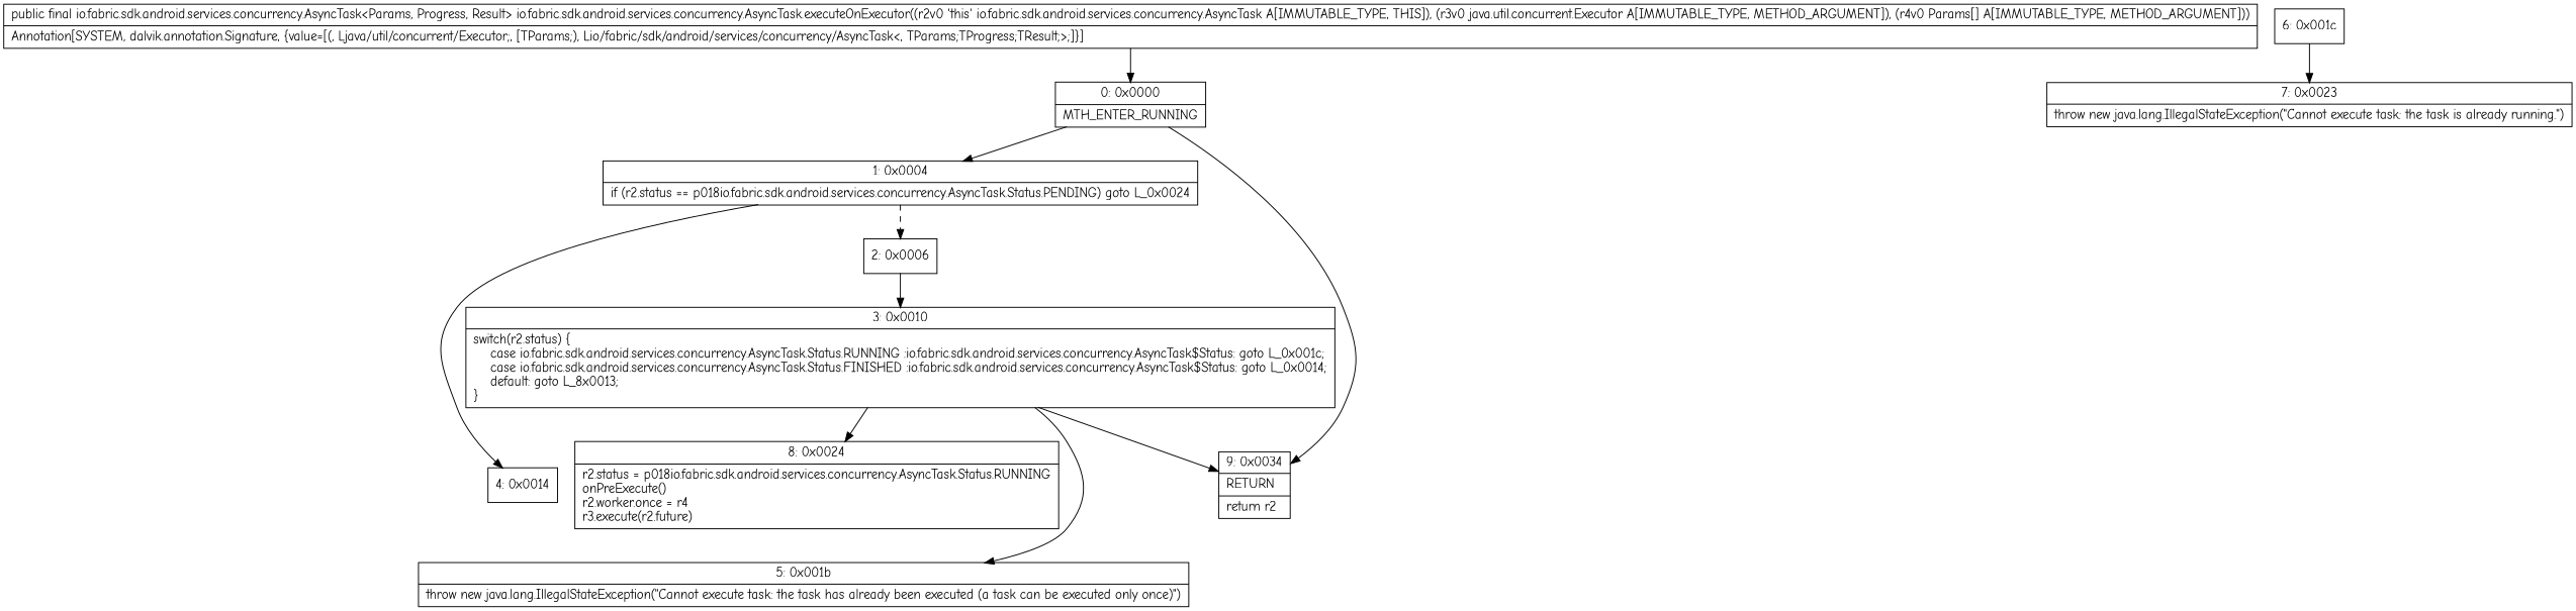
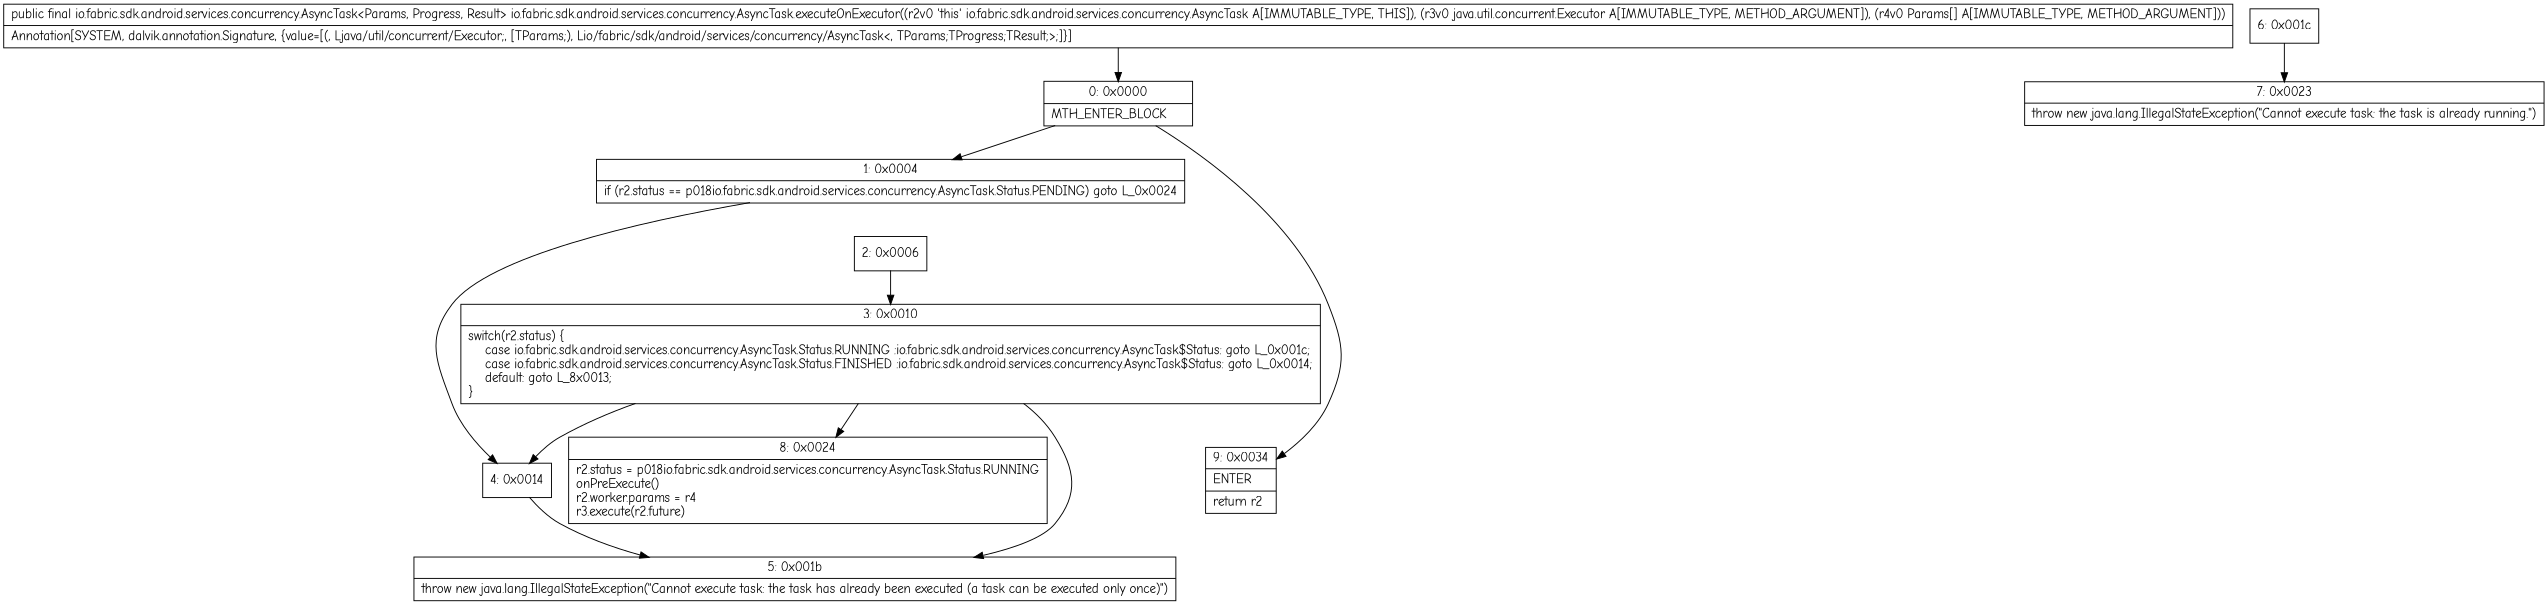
  digraph {
    fontname="Comic Neue"
    node [fontname="Comic Neue" shape=record]
    edge [fontname="Comic Neue"]
-   n1 [label="{0\:\ 0x0000|MTH_ENTER_RUNNING\l}"]
+   n1 [label="{0\:\ 0x0000|MTH_ENTER_BLOCK\l}"]
    n2 [label="{1\:\ 0x0004|if (r2.status == p018io.fabric.sdk.android.services.concurrency.AsyncTask.Status.PENDING) goto L_0x0024\l}"]
-   n3 [label="{9\:\ 0x0034|RETURN\l|return r2\l}"]
+   n3 [label="{9\:\ 0x0034|ENTER\l|return r2\l}"]
    n4 [label="{2\:\ 0x0006}"]
    n5 [label="{4\:\ 0x0014}"]
    n6 [label="{3\:\ 0x0010|switch(r2.status) \{\l    case io.fabric.sdk.android.services.concurrency.AsyncTask.Status.RUNNING :io.fabric.sdk.android.services.concurrency.AsyncTask$Status: goto L_0x001c;\l    case io.fabric.sdk.android.services.concurrency.AsyncTask.Status.FINISHED :io.fabric.sdk.android.services.concurrency.AsyncTask$Status: goto L_0x0014;\l    default: goto L_8x0013;\l\}\l}"]
-   n7 [label="{8\:\ 0x0024|r2.status = p018io.fabric.sdk.android.services.concurrency.AsyncTask.Status.RUNNING\lonPreExecute()\lr2.worker.once = r4\lr3.execute(r2.future)\l}"]
+   n7 [label="{8\:\ 0x0024|r2.status = p018io.fabric.sdk.android.services.concurrency.AsyncTask.Status.RUNNING\lonPreExecute()\lr2.worker.params = r4\lr3.execute(r2.future)\l}"]
    n8 [label="{5\:\ 0x001b|throw new java.lang.IllegalStateException(\"Cannot execute task: the task has already been executed (a task can be executed only once)\")\l}"]
    n9 [label="{6\:\ 0x001c}"]
    n10 [label="{7\:\ 0x0023|throw new java.lang.IllegalStateException(\"Cannot execute task: the task is already running.\")\l}"]
    n11 [label="{public final io.fabric.sdk.android.services.concurrency.AsyncTask\<Params, Progress, Result\> io.fabric.sdk.android.services.concurrency.AsyncTask.executeOnExecutor((r2v0 'this' io.fabric.sdk.android.services.concurrency.AsyncTask A[IMMUTABLE_TYPE, THIS]), (r3v0 java.util.concurrent.Executor A[IMMUTABLE_TYPE, METHOD_ARGUMENT]), (r4v0 Params[] A[IMMUTABLE_TYPE, METHOD_ARGUMENT]))  | Annotation[SYSTEM, dalvik.annotation.Signature, \{value=[(, Ljava\/util\/concurrent\/Executor;, [TParams;), Lio\/fabric\/sdk\/android\/services\/concurrency\/AsyncTask\<, TParams;TProgress;TResult;\>;]\}]\l}"]
    n1 -> n2
    n1 -> n3
-   n2 -> n4 [style=dashed]
    n2 -> n5
    n4 -> n6
-   n6 -> n3
+   n5 -> n8
+   n6 -> n5
    n6 -> n7
    n6 -> n8
    n9 -> n10
    n11 -> n1
  }
